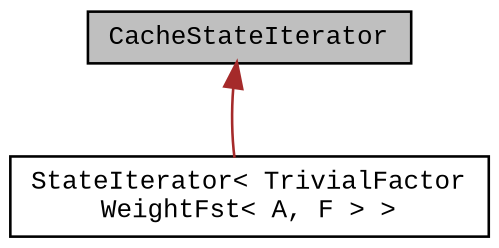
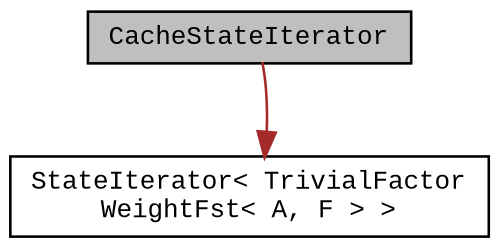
  digraph {
    fontname="Liberation Mono"
    node [color=black fontname="Liberation Mono" fontsize=10 shape=record style=filled]
    n1 [fillcolor=grey75 fontcolor=black height=0.2 label=CacheStateIterator width=0.4]
    n2 [fillcolor=white height=0.2 label="StateIterator\< TrivialFactor\lWeightFst\< A, F \> \>" width=0.4]
-   n1 -> n2 [color=brown dir=back fontname="Liberation Mono" fontsize=10 labelfontname=Helvetica labelfontsize=10 style=solid]
+   n2 -> n1 [color=brown dir=back fontname="Liberation Mono" fontsize=10 labelfontname=Helvetica labelfontsize=10 style=solid]
  }
